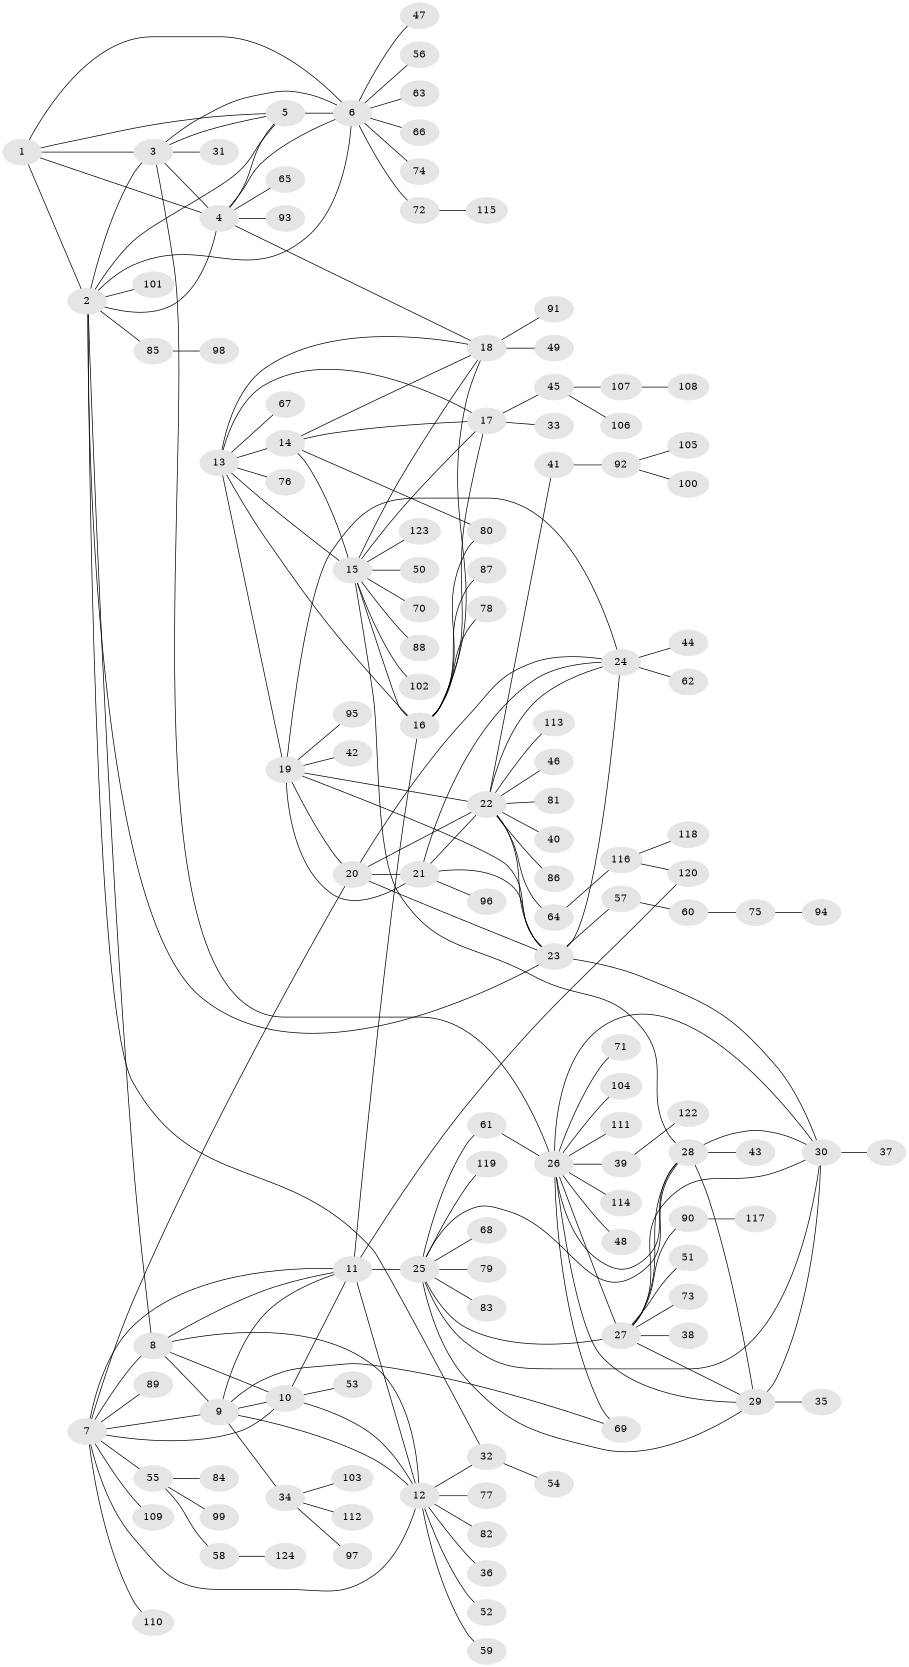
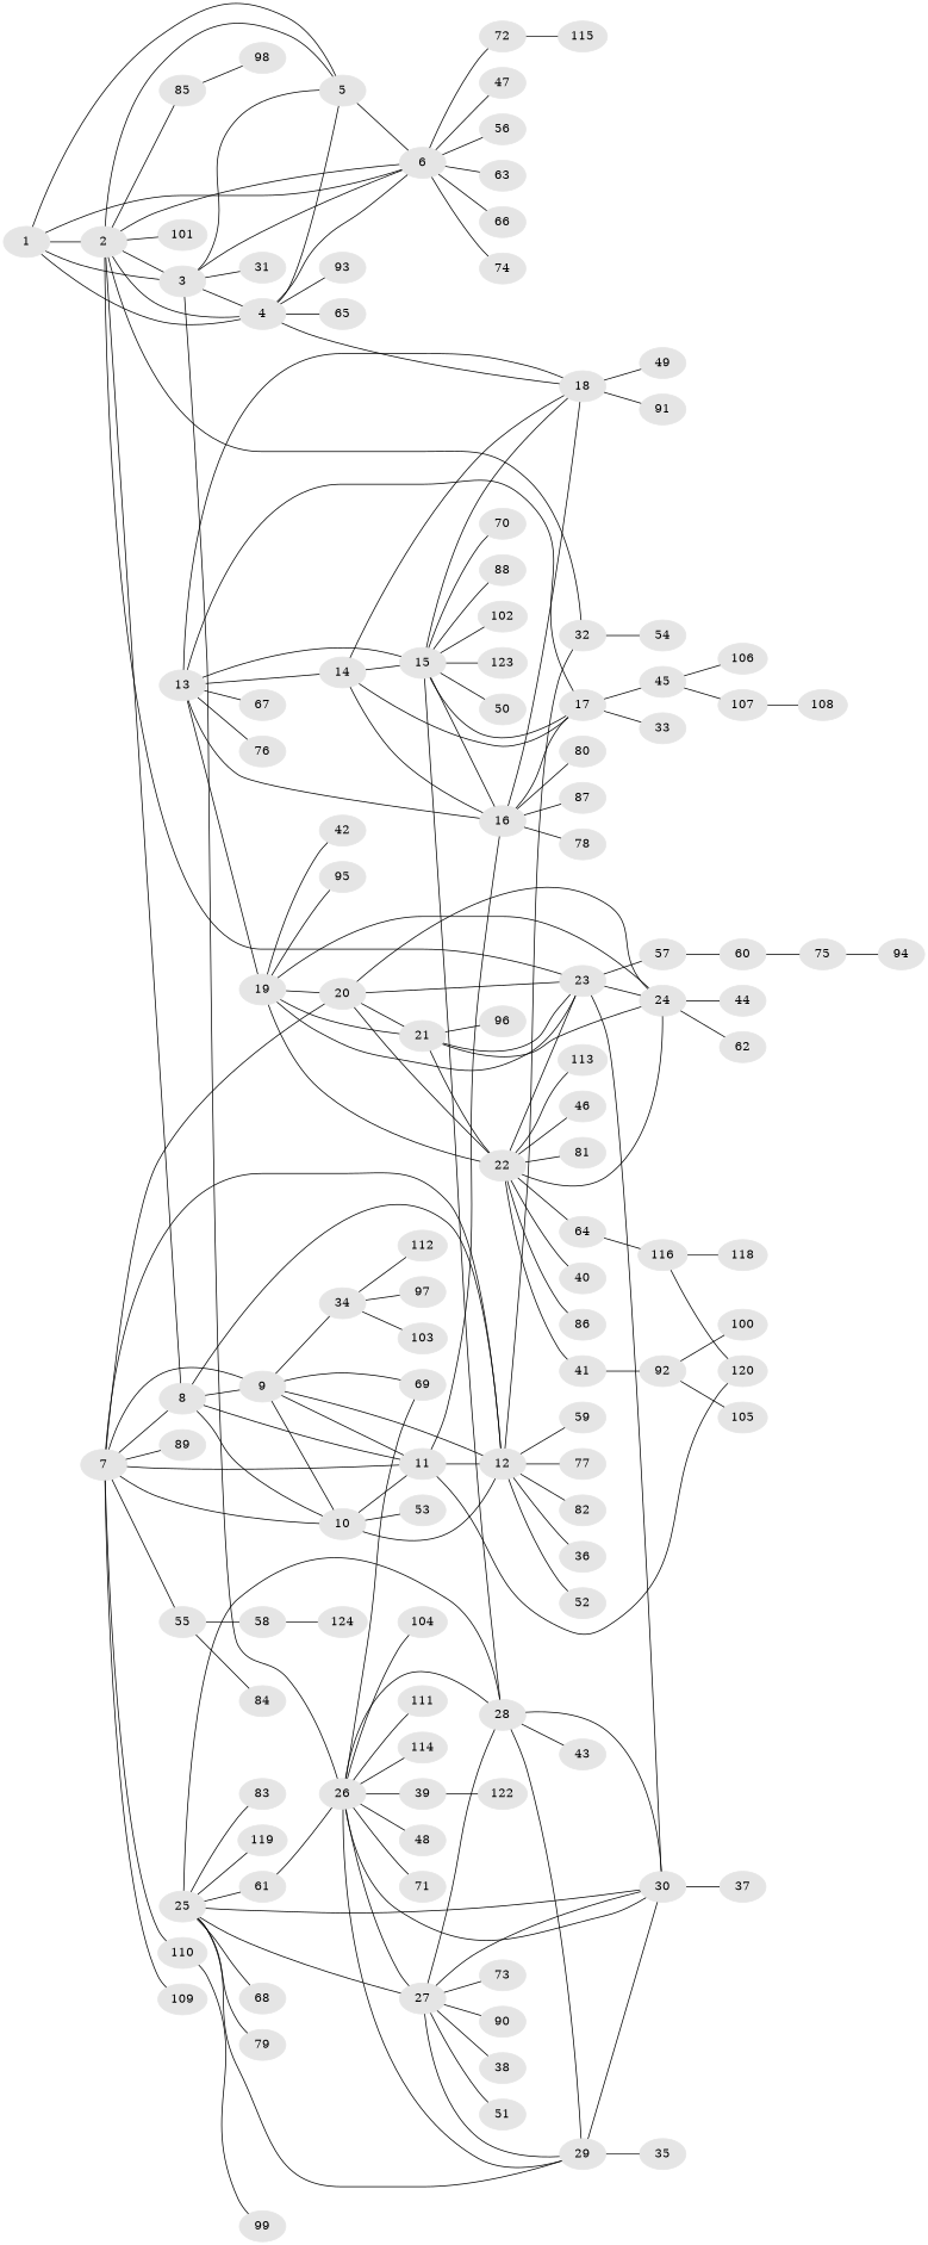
  graph {
    rankdir=LR
    node [color=gray90 style=filled]
    1
    2
    3
    4
    5
    6
    8
    23
    32
    85
    101
    26
    31
    18
    65
    93
    47
    56
    63
    66
    72
    74
    9
    10
    11
    12
    24
    30
    57
    54
    98
    69
    28
    27
    29
    39
    48
    71
    104
    111
    114
    49
    91
    115
    7
    20
    55
    89
    109
    110
    34
    53
    16
    25
    120
    36
    52
    59
    77
    82
    21
    22
    58
    84
    99
    97
    103
    112
    17
    78
    80
    87
    61
    68
    79
    83
    119
    13
    14
    15
    19
    67
    76
    50
    70
    88
    102
    123
    33
    45
    42
    95
    43
    106
    107
    96
    40
    41
    46
    64
    81
    86
    113
    44
    62
    92
    116
    37
    60
    38
    51
    73
    90
    35
    122
-   117
    100
    105
    108
    n120 [label=124]
    75
    94
    118
    1 -- 2
    1 -- 3
    1 -- 4
    1 -- 5
    1 -- 6
    2 -- 3
    2 -- 4
    2 -- 5
    2 -- 6
    2 -- 8
    2 -- 23
    2 -- 32
    2 -- 85
    2 -- 101
    3 -- 4
    3 -- 5
    3 -- 6
    3 -- 26
    3 -- 31
    4 -- 5
    4 -- 6
    4 -- 18
    4 -- 65
    4 -- 93
    5 -- 6
    6 -- 47
    6 -- 56
    6 -- 63
    6 -- 66
    6 -- 72
    6 -- 74
    8 -- 9
    8 -- 10
    8 -- 11
    8 -- 12
    23 -- 24
    23 -- 30
    23 -- 57
    32 -- 54
    85 -- 98
    26 -- 30
    26 -- 69
    26 -- 28
    26 -- 27
    26 -- 29
    26 -- 39
    26 -- 48
    26 -- 71
    26 -- 104
    26 -- 111
    26 -- 114
    18 -- 49
    18 -- 91
    72 -- 115
    9 -- 10
    9 -- 11
    9 -- 12
    9 -- 69
    9 -- 34
    10 -- 11
    10 -- 12
    10 -- 53
    11 -- 12
    11 -- 16
-   11 -- 25
    11 -- 120
    12 -- 32
    12 -- 36
    12 -- 52
    12 -- 59
    12 -- 77
    12 -- 82
    24 -- 44
    24 -- 62
    30 -- 37
    57 -- 60
    28 -- 30
    28 -- 29
    28 -- 43
    27 -- 30
    27 -- 28
    27 -- 29
    27 -- 38
    27 -- 51
    27 -- 73
    27 -- 90
    29 -- 30
    29 -- 35
    39 -- 122
    7 -- 8
    7 -- 9
    7 -- 10
    7 -- 11
    7 -- 12
    7 -- 20
    7 -- 55
    7 -- 89
    7 -- 109
    7 -- 110
    20 -- 23
    20 -- 24
    20 -- 21
    20 -- 22
    55 -- 58
    55 -- 84
-   55 -- 99
+   110 -- 99
    34 -- 97
    34 -- 103
    34 -- 112
    16 -- 18
    16 -- 17
    16 -- 78
    16 -- 80
    16 -- 87
    25 -- 30
    25 -- 28
    25 -- 27
    25 -- 29
    25 -- 61
    25 -- 68
    25 -- 79
    25 -- 83
    25 -- 119
    21 -- 23
    21 -- 24
    21 -- 22
    21 -- 96
    22 -- 23
    22 -- 24
    22 -- 40
    22 -- 41
    22 -- 46
    22 -- 64
    22 -- 81
    22 -- 86
    22 -- 113
    58 -- n120
    17 -- 33
    17 -- 45
    61 -- 26
    13 -- 18
    13 -- 16
    13 -- 17
    13 -- 14
    13 -- 15
    13 -- 19
    13 -- 67
    13 -- 76
    14 -- 18
-   14 -- 80
+   14 -- 16
    14 -- 17
    14 -- 15
    15 -- 18
    15 -- 28
    15 -- 16
    15 -- 17
    15 -- 50
    15 -- 70
    15 -- 88
    15 -- 102
    15 -- 123
    19 -- 23
    19 -- 24
    19 -- 20
    19 -- 21
    19 -- 22
    19 -- 42
    19 -- 95
    45 -- 106
    45 -- 107
    107 -- 108
    41 -- 92
    64 -- 116
    92 -- 100
    92 -- 105
    116 -- 120
    116 -- 118
    60 -- 75
-   90 -- 117
    75 -- 94
  }
